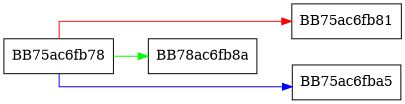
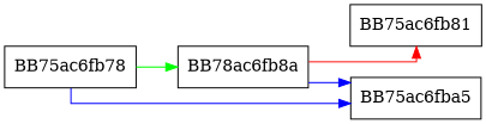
  digraph {
    rankdir=LR
    splines=ortho
    node [shape=box]
    edge [color=blue]
    n1 [label=BB78ac6fb8a]
    BB75ac6fb78
    BB75ac6fb81
    BB75ac6fba5
+   n1 -> BB75ac6fba5
    BB75ac6fb78 -> n1 [color=green]
-   BB75ac6fb78 -> BB75ac6fb81 [color=red]
+   n1 -> BB75ac6fb81 [color=red]
    BB75ac6fb78 -> BB75ac6fba5
  }
